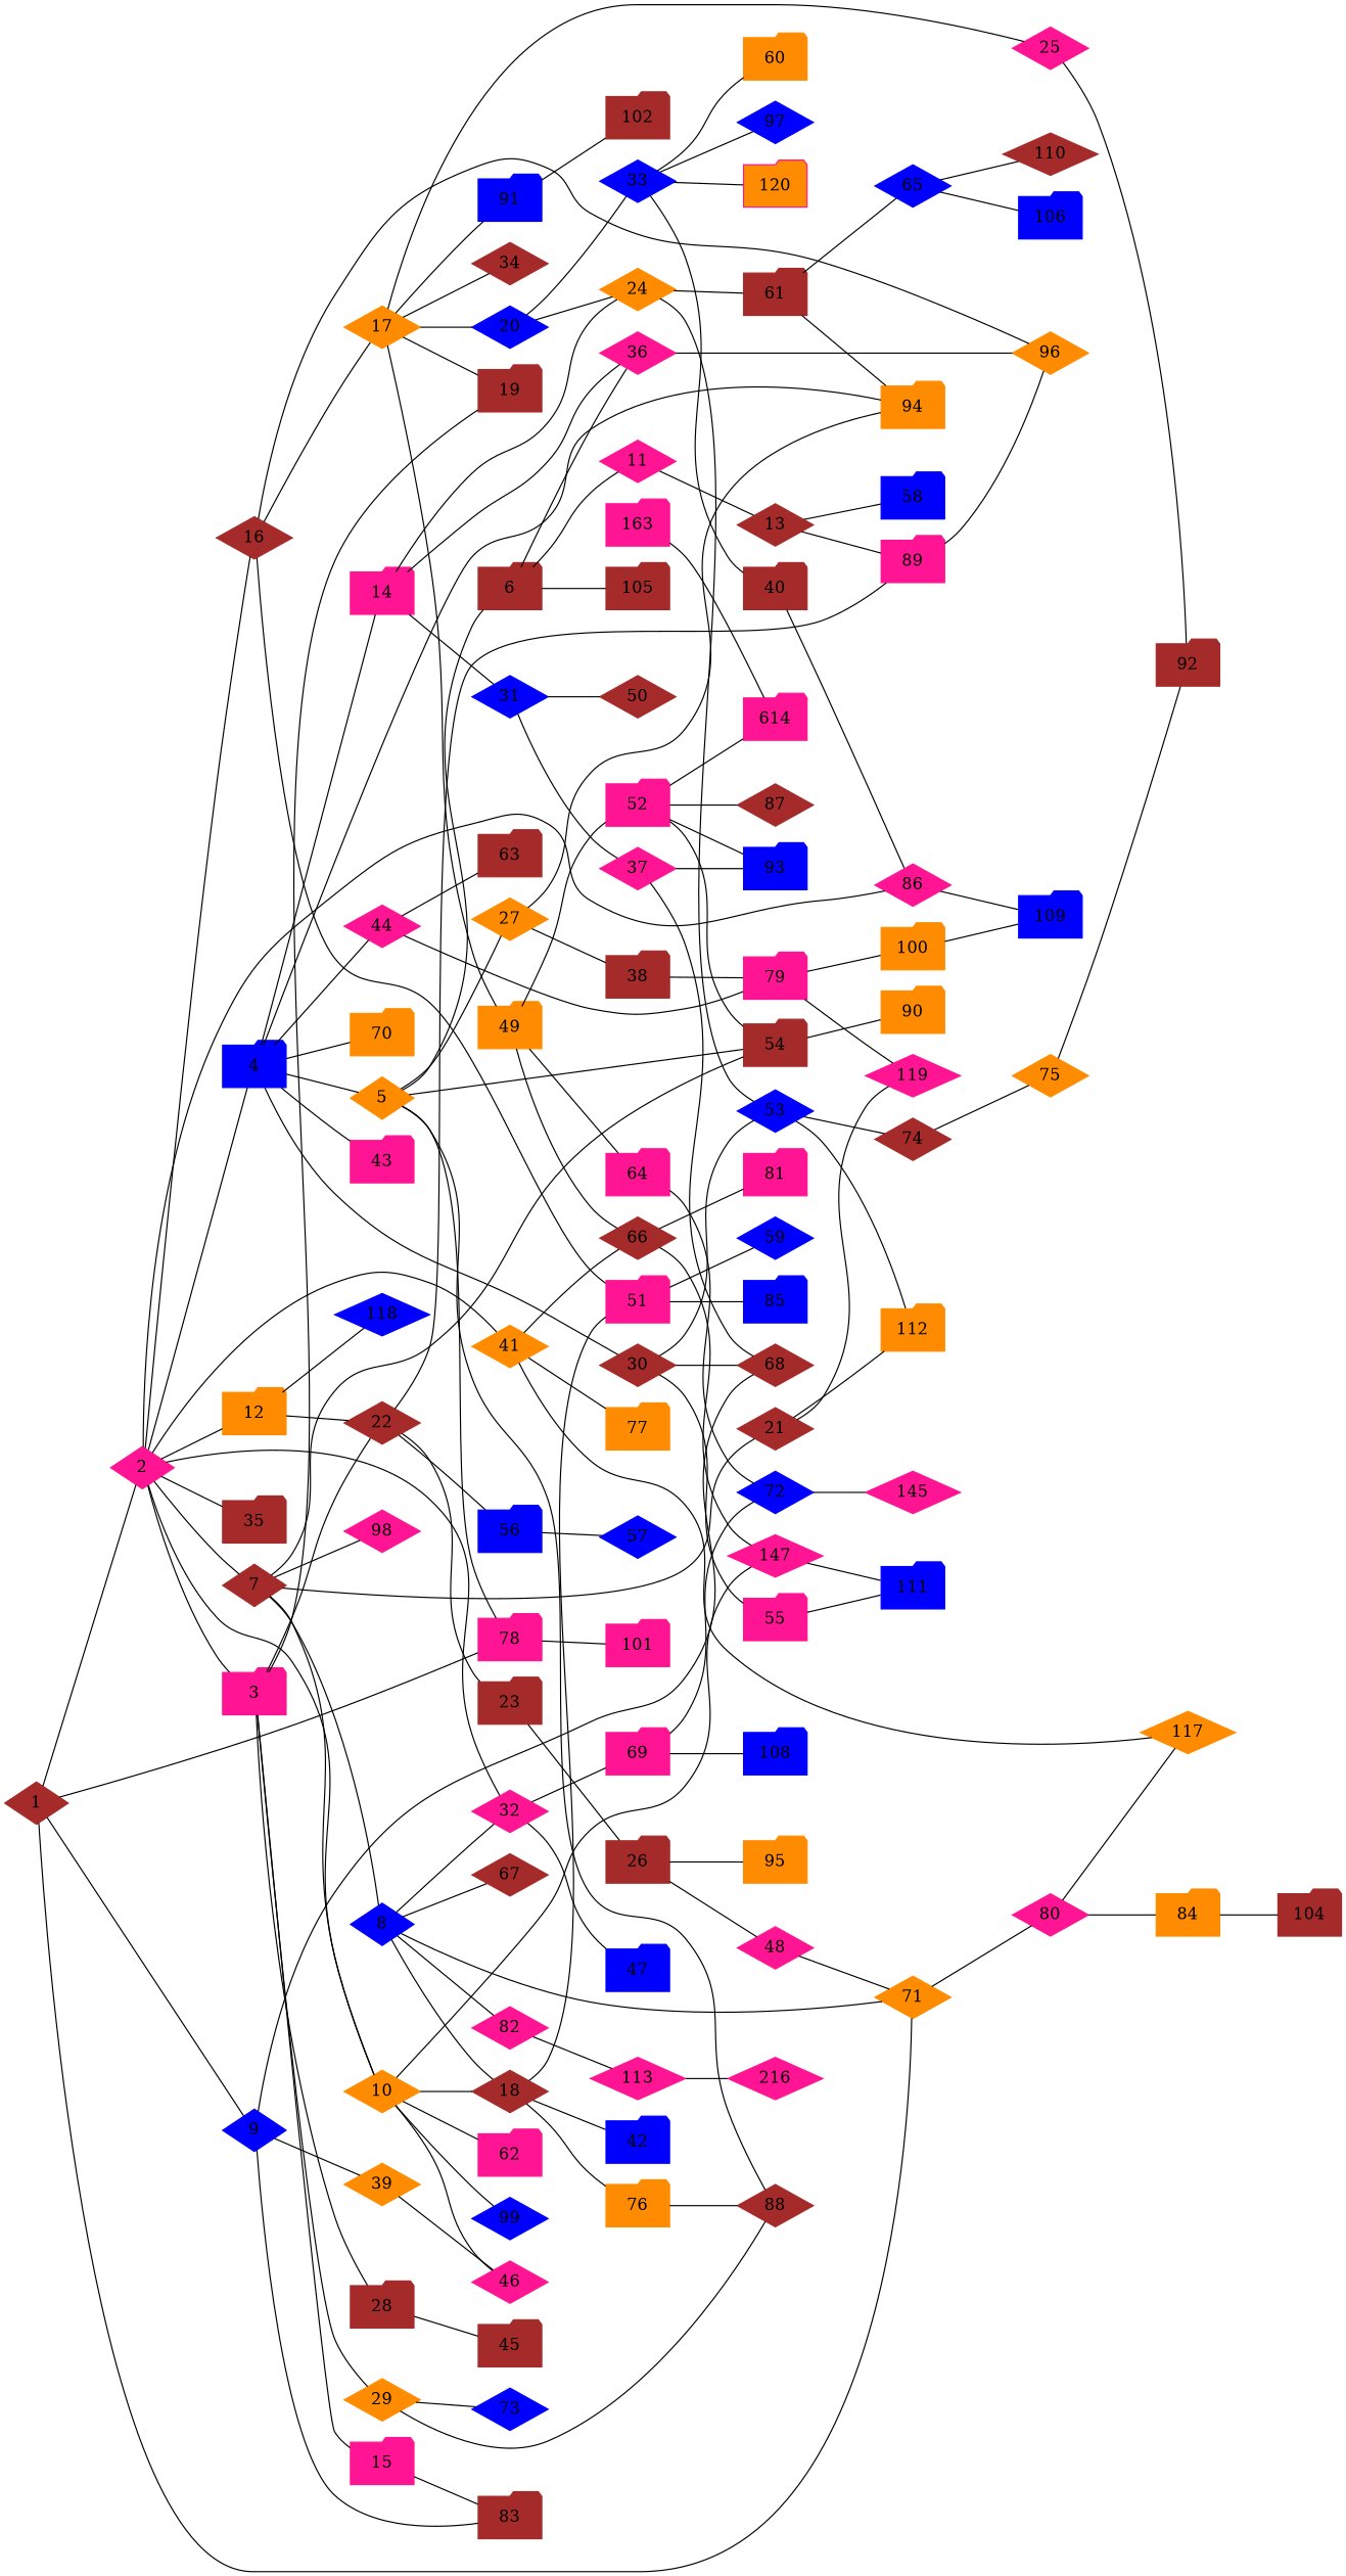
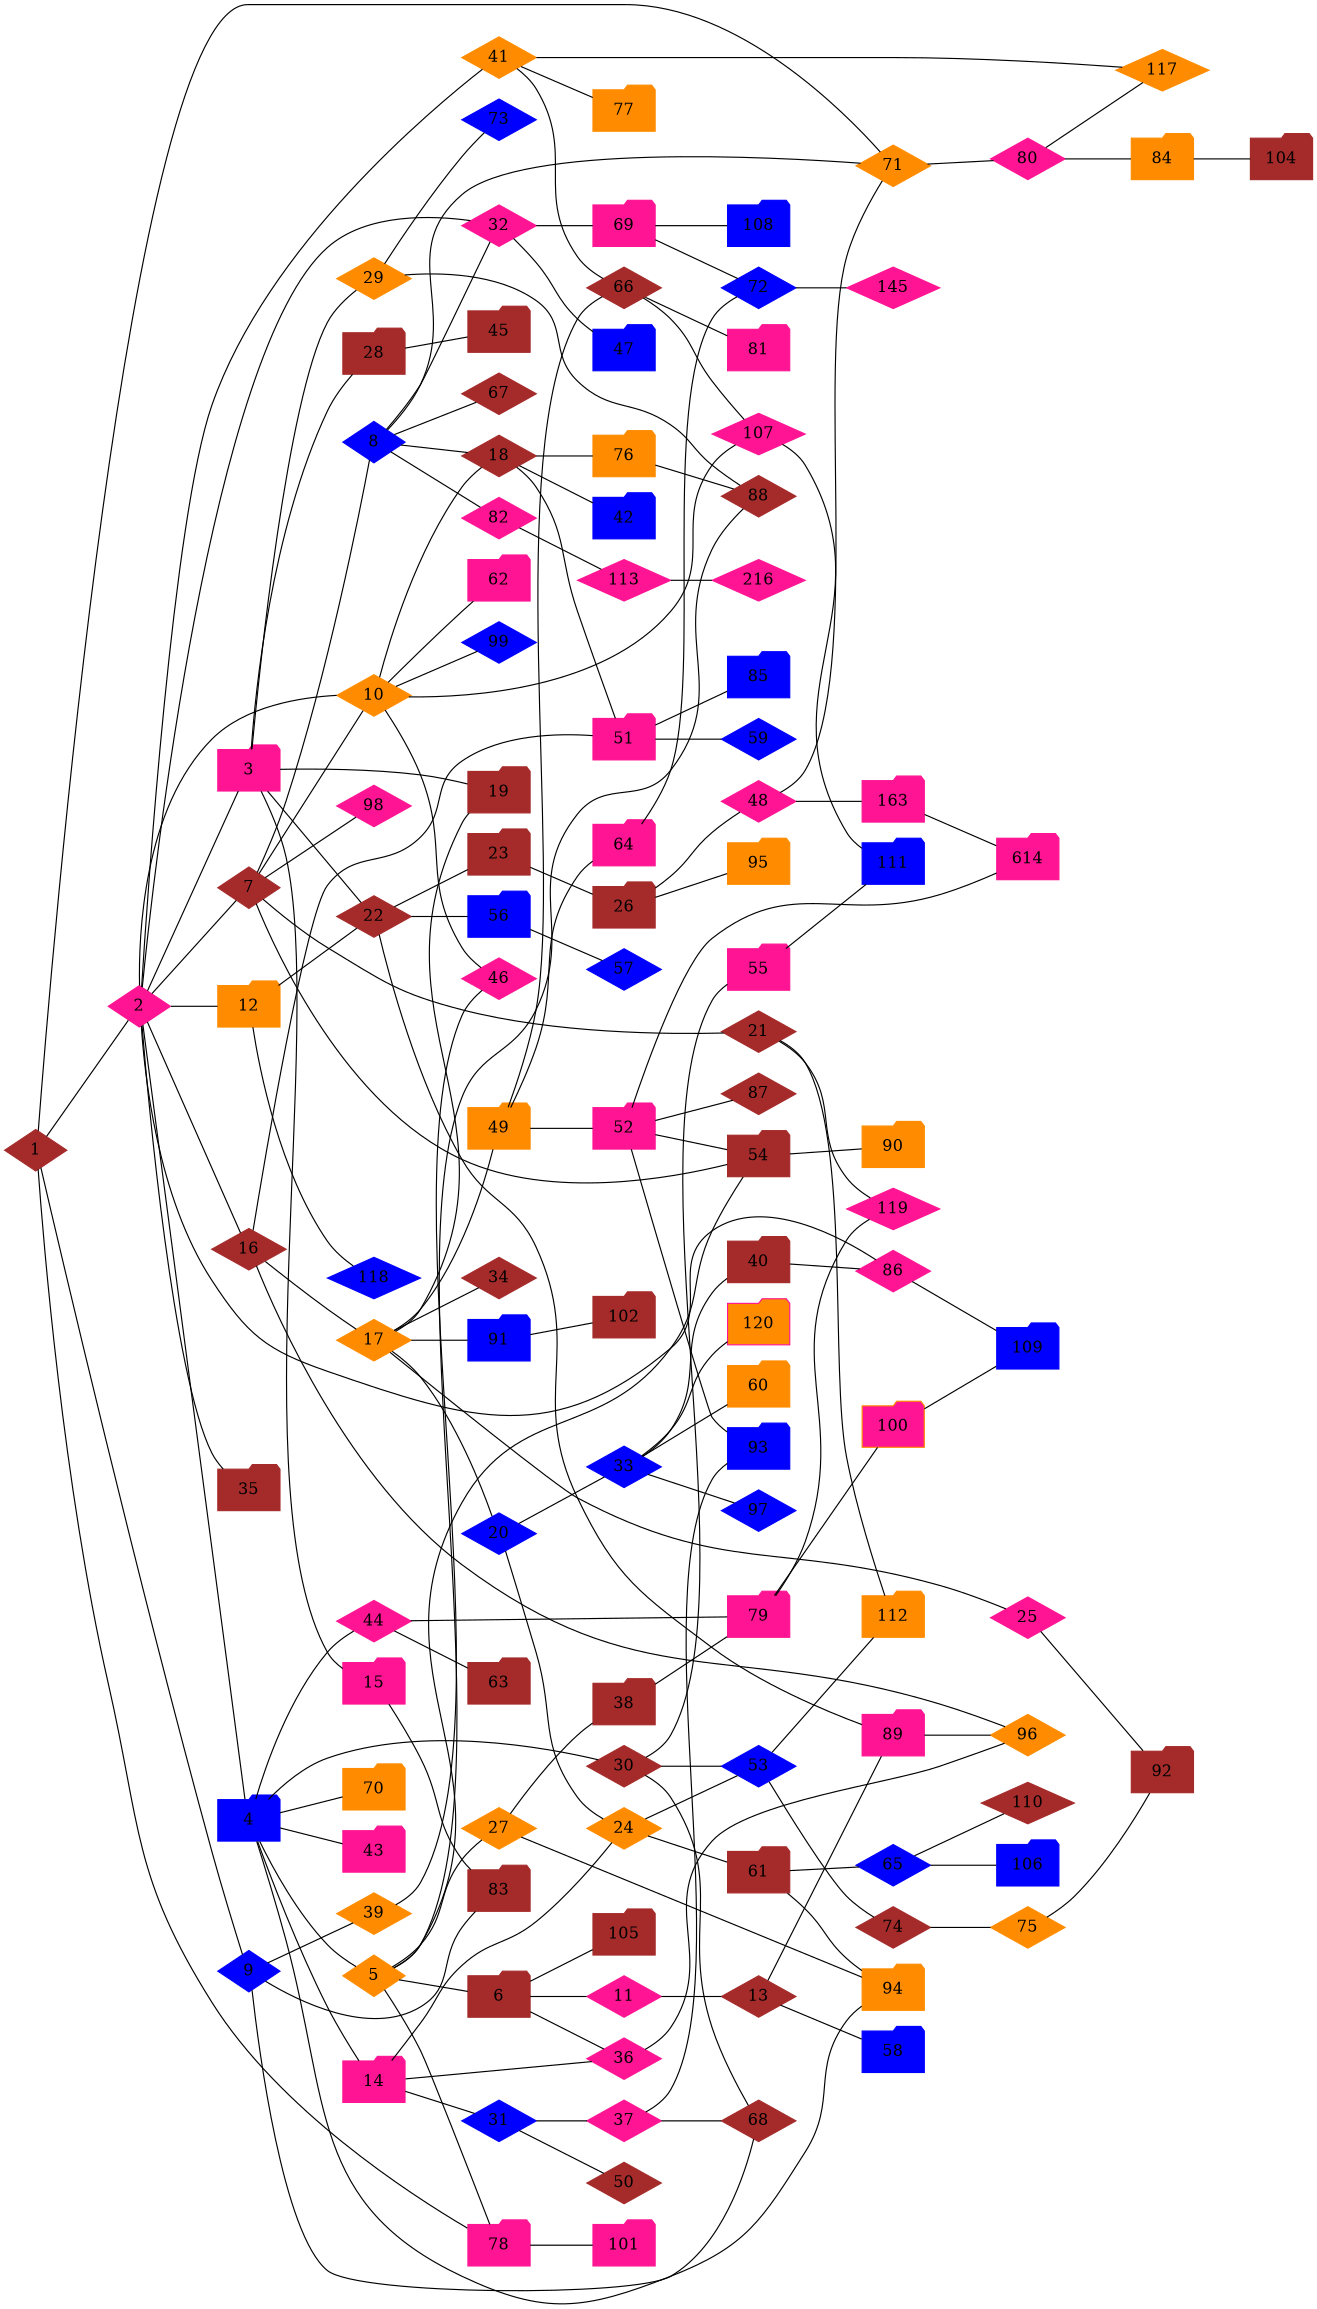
  graph {
    rankdir=LR
    node [color=deeppink shape=diamond style=filled]
    1 [color=brown]
    2
    9 [color=blue]
    71 [color=darkorange]
    78 [shape=folder]
    3 [shape=folder]
    4 [color=blue shape=folder]
    7 [color=brown]
    10 [color=darkorange]
    12 [color=darkorange shape=folder]
    16 [color=brown]
    32
    35 [color=brown shape=folder]
    41 [color=darkorange]
    86
    39 [color=darkorange]
    68 [color=brown]
    83 [color=brown shape=folder]
    80
    101 [shape=folder]
    15 [shape=folder]
    19 [color=brown shape=folder]
    22 [color=brown]
    28 [color=brown shape=folder]
    29 [color=darkorange]
    5 [color=darkorange]
    14 [shape=folder]
    30 [color=brown]
    43 [shape=folder]
    44
    70 [color=darkorange shape=folder]
    94 [color=darkorange shape=folder]
    54 [color=brown shape=folder]
    8 [color=blue]
    21 [color=brown]
    98
    18 [color=brown]
    46
    62 [shape=folder]
    99 [color=blue]
-   107 [label=147]
+   107
    118 [color=blue]
    17 [color=darkorange]
    51 [shape=folder]
    96 [color=darkorange]
    47 [color=blue shape=folder]
    69 [shape=folder]
    66 [color=brown]
    77 [color=darkorange shape=folder]
    117 [color=darkorange]
    109 [color=blue shape=folder]
    89 [shape=folder]
    23 [color=brown shape=folder]
    56 [color=blue shape=folder]
    45 [color=brown shape=folder]
    88 [color=brown]
    73 [color=blue]
    6 [color=brown shape=folder]
    27 [color=darkorange]
    36
    24 [color=darkorange]
    31 [color=blue]
    53 [color=blue]
    55 [shape=folder]
    79 [shape=folder]
    63 [color=brown shape=folder]
    11
    105 [color=brown shape=folder]
    38 [color=brown shape=folder]
    90 [color=darkorange shape=folder]
    13 [color=brown]
    67 [color=brown]
    82
    112 [color=darkorange shape=folder]
    119
    42 [color=blue shape=folder]
    76 [color=darkorange shape=folder]
    113
    111 [color=blue shape=folder]
    58 [color=blue shape=folder]
    84 [color=darkorange shape=folder]
    61 [color=brown shape=folder]
    37
    50 [color=brown]
    20 [color=blue]
    25
    34 [color=brown]
    49 [color=darkorange shape=folder]
    91 [color=blue shape=folder]
    59 [color=blue]
    85 [color=blue shape=folder]
    33 [color=blue]
    92 [color=brown shape=folder]
    52 [shape=folder]
    64 [shape=folder]
    102 [color=brown shape=folder]
    40 [color=brown shape=folder]
    60 [color=darkorange shape=folder]
    97 [color=blue]
    120 [fillcolor=darkorange shape=folder]
    26 [color=brown shape=folder]
    57 [color=blue]
    48
    95 [color=darkorange shape=folder]
    74 [color=brown]
    65 [color=blue]
    n107 [label=163 shape=folder]
    93 [color=blue shape=folder]
    72 [color=blue]
    108 [color=blue shape=folder]
-   100 [color=darkorange shape=folder]
+   100 [color=darkorange shape=folder fillcolor=deeppink]
    81 [shape=folder]
    n113 [label=614 shape=folder]
    87 [color=brown]
    75 [color=darkorange]
    106 [color=blue shape=folder]
    110 [color=brown]
    n118 [label=145]
    104 [color=brown shape=folder]
    n120 [label=216]
    1 -- 2
    1 -- 9
    1 -- 71
    1 -- 78
    2 -- 3
    2 -- 4
    2 -- 7
    2 -- 10
    2 -- 12
    2 -- 16
    2 -- 32
    2 -- 35
    2 -- 41
    2 -- 86
    9 -- 39
    9 -- 68
    9 -- 83
    71 -- 80
    78 -- 101
    3 -- 15
    3 -- 19
    3 -- 22
    3 -- 28
    3 -- 29
    4 -- 5
    4 -- 14
    4 -- 30
    4 -- 43
    4 -- 44
    4 -- 70
    4 -- 94
    7 -- 10
    7 -- 54
    7 -- 8
    7 -- 21
    7 -- 98
    10 -- 18
    10 -- 46
    10 -- 62
    10 -- 99
    10 -- 107
    12 -- 22
    12 -- 118
    16 -- 17
    16 -- 51
    16 -- 96
    32 -- 47
    32 -- 69
    41 -- 66
    41 -- 77
    41 -- 117
    86 -- 109
    39 -- 46
    80 -- 117
    80 -- 84
    15 -- 83
    22 -- 89
    22 -- 23
    22 -- 56
    28 -- 45
    29 -- 88
    29 -- 73
    5 -- 78
    5 -- 54
    5 -- 88
    5 -- 6
    5 -- 27
    14 -- 36
    14 -- 24
    14 -- 31
    30 -- 68
    30 -- 53
    30 -- 55
    44 -- 79
    44 -- 63
    54 -- 90
    8 -- 71
    8 -- 32
    8 -- 18
    8 -- 67
    8 -- 82
    21 -- 112
    21 -- 119
    18 -- 51
    18 -- 42
    18 -- 76
    107 -- 111
    17 -- 19
    17 -- 20
    17 -- 25
    17 -- 34
    17 -- 49
    17 -- 91
    51 -- 59
    51 -- 85
    69 -- 72
    69 -- 108
    66 -- 107
    66 -- 81
    89 -- 96
    23 -- 26
    56 -- 57
    6 -- 36
    6 -- 11
    6 -- 105
    27 -- 94
    27 -- 38
    36 -- 96
    24 -- 53
    24 -- 61
    31 -- 37
    31 -- 50
    53 -- 112
    53 -- 74
    55 -- 111
    79 -- 119
    79 -- 100
    11 -- 13
    38 -- 79
    13 -- 89
    13 -- 58
    82 -- 113
    76 -- 88
    113 -- n120
    84 -- 104
    61 -- 94
    61 -- 65
    37 -- 68
    37 -- 93
    20 -- 24
    20 -- 33
    25 -- 92
    49 -- 66
    49 -- 52
    49 -- 64
    91 -- 102
    33 -- 40
    33 -- 60
    33 -- 97
    33 -- 120
    52 -- 54
    52 -- 93
    52 -- n113
    52 -- 87
    64 -- 72
    40 -- 86
    26 -- 48
    26 -- 95
    48 -- 71
+   48 -- n107
    74 -- 75
    65 -- 106
    65 -- 110
    n107 -- n113
    72 -- n118
    100 -- 109
    75 -- 92
  }
